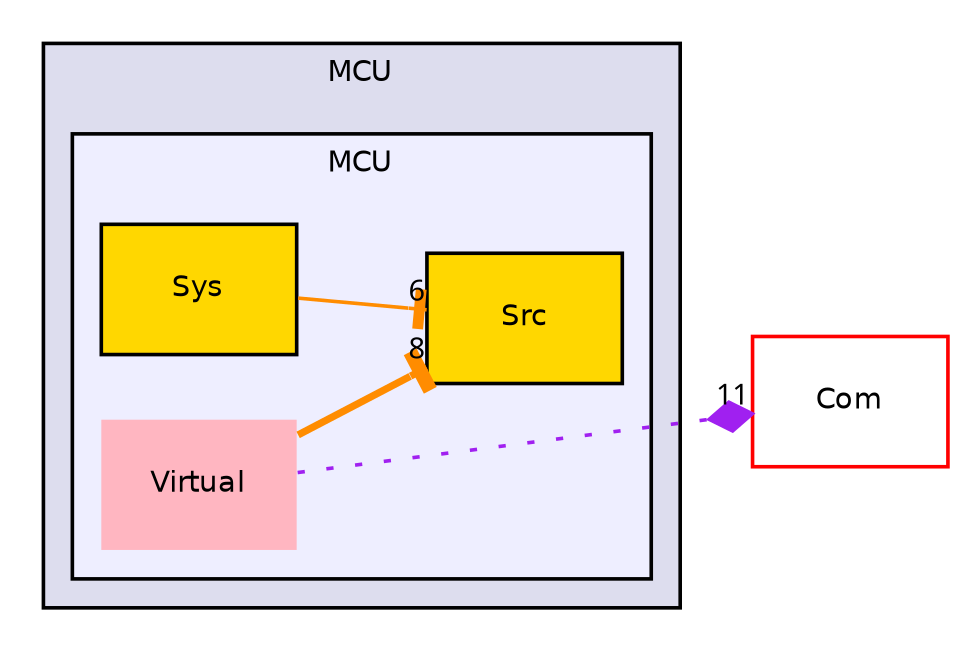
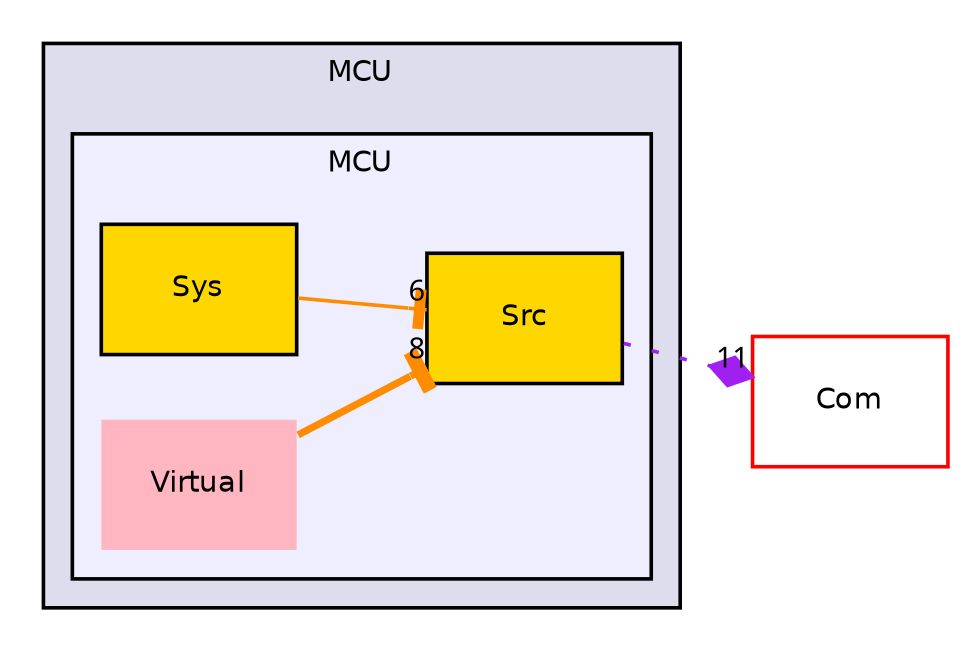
  digraph {
    compound=true
    fontname="DejaVu Sans"
    rankdir=LR
    node [fillcolor=gold fontname="DejaVu Sans" fontsize=8 shape=box style=filled color=black]
    edge [arrowhead=tee color=darkorange fontname="DejaVu Sans" labeldistance=1.5 labelfontname=Sans labelfontsize=8]
    n1 [fillcolor=lightpink label=Virtual shape=plaintext color=""]
    n2 [label=Src]
    n3 [label=Sys]
    n4 [color=red fillcolor=white label=Com]
    subgraph cluster_1 {
      bgcolor="#ddddee"
      fontsize=8
      label=MCU
      pencolor=black
      subgraph cluster_2 {
        bgcolor="#eeeeff"
        fontsize=8
        label=MCU
        pencolor=black
        n1
        n2
        n3
      }
    }
    n1 -> n2 [headlabel=8 style=bold]
-   n1 -> n4 [arrowhead=diamond color=purple headlabel=11 style=dotted]
+   n2 -> n4 [arrowhead=diamond color=purple headlabel=11 style=dotted]
    n3 -> n2 [headlabel=6 style=solid]
  }
